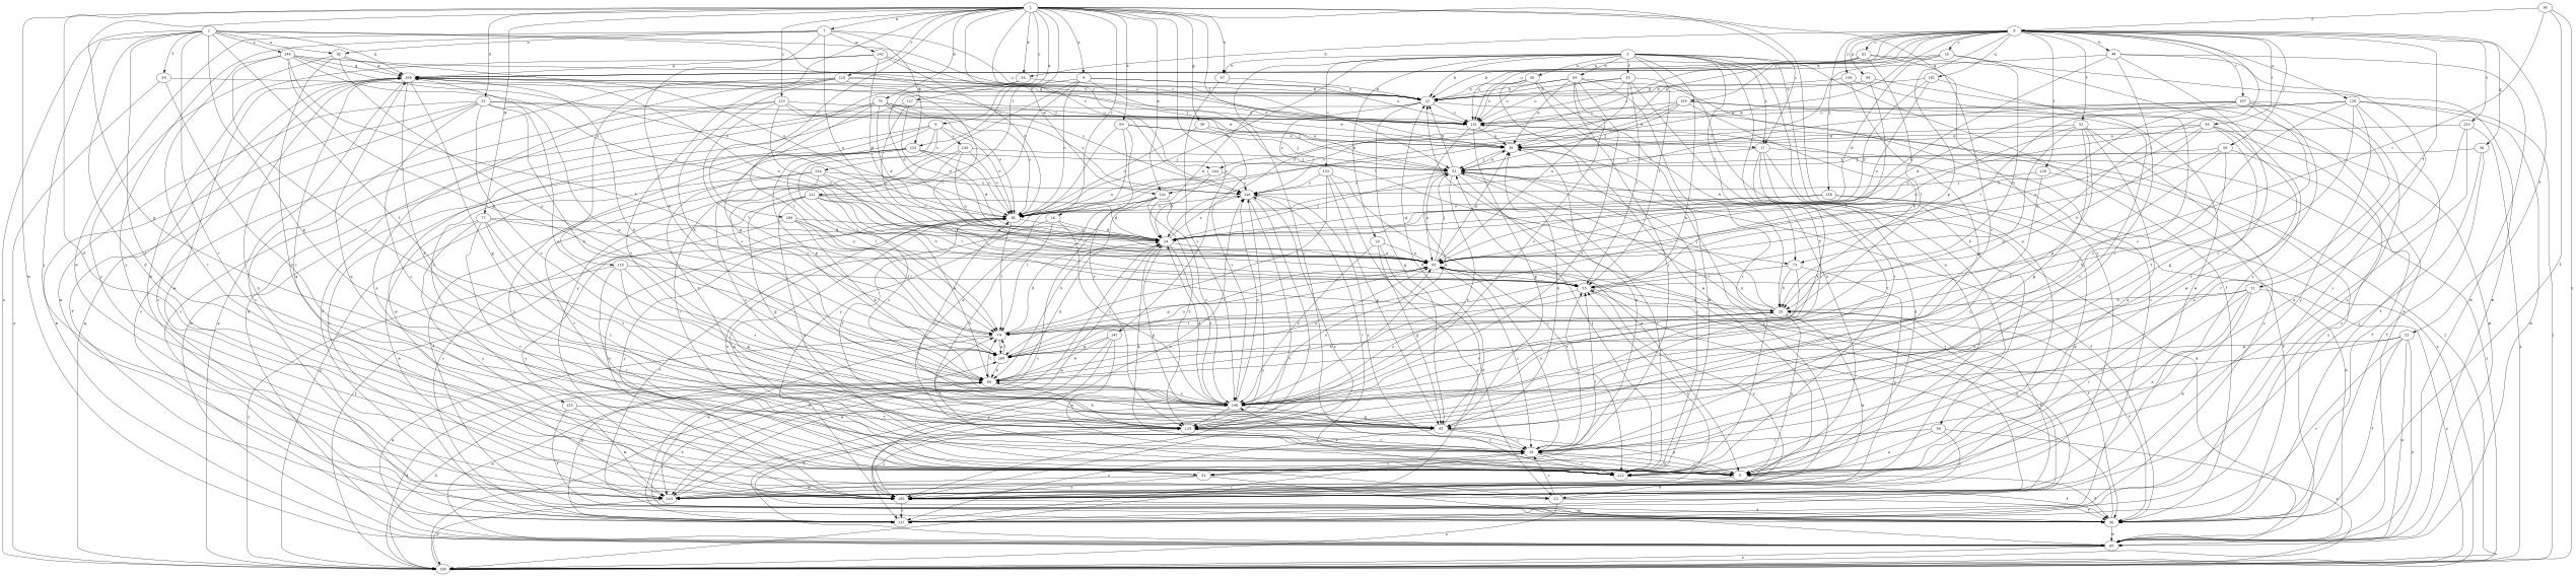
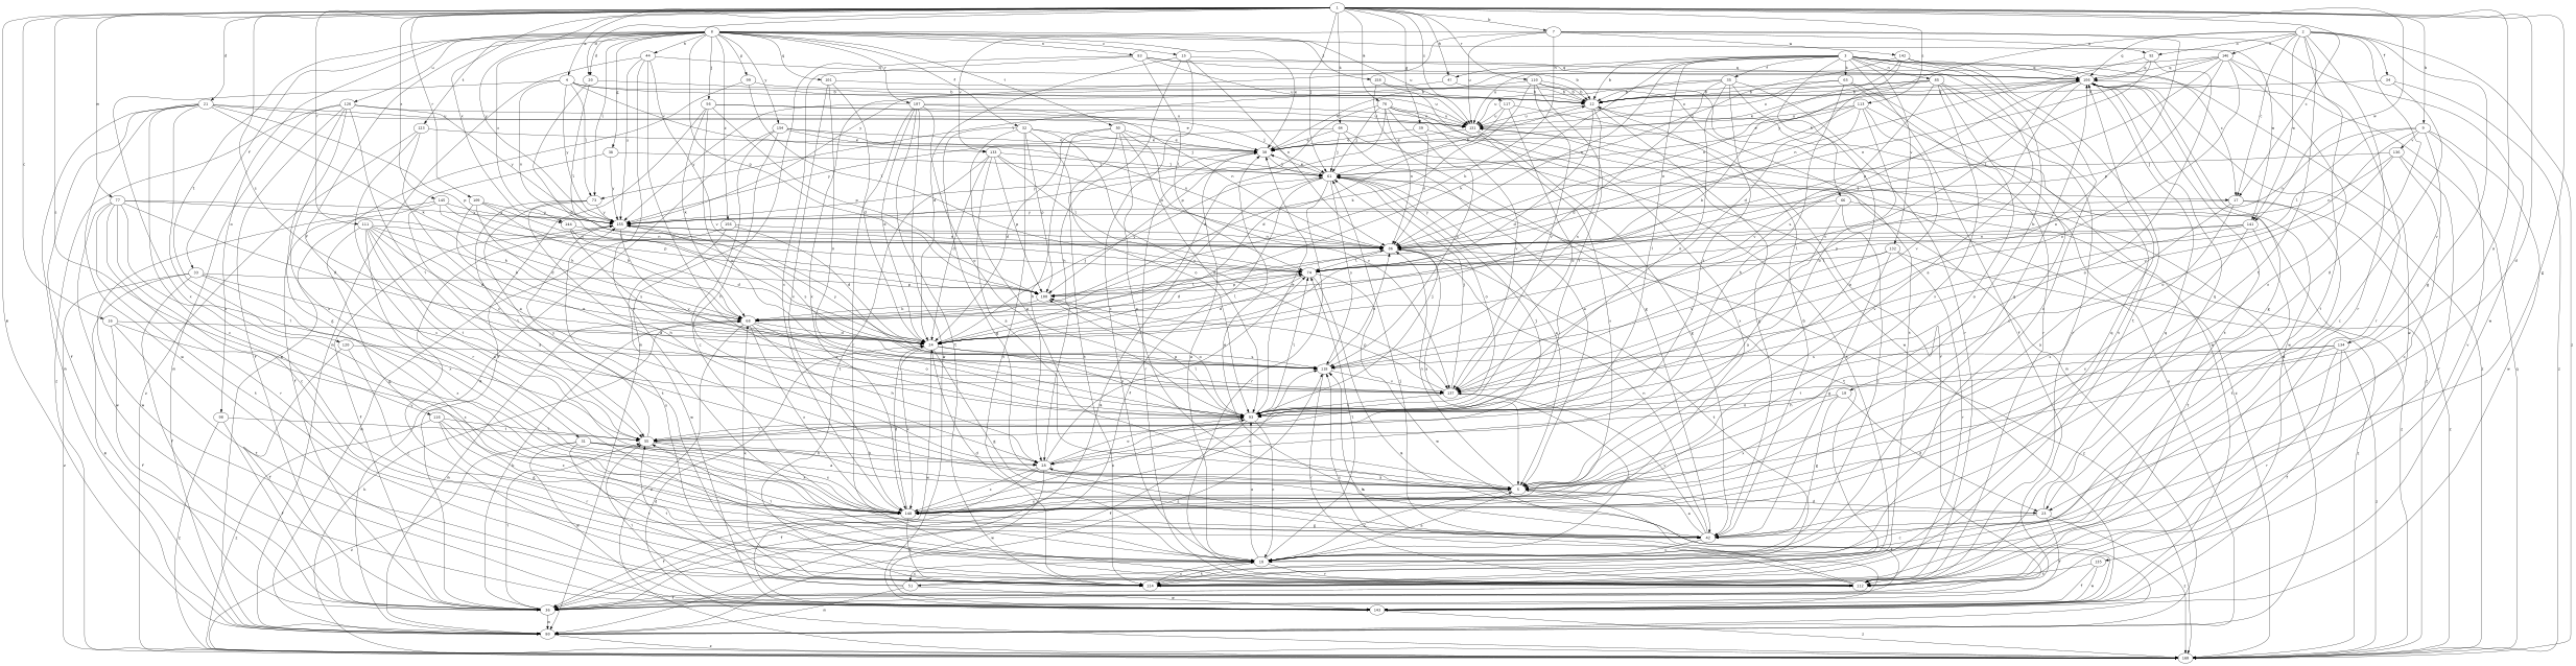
  strict digraph {
    fontname="Source Code Pro"
    node [fontname="Source Code Pro"]
    edge [fontname="Source Code Pro"]
    0
    15
    20
    30
    31
    32
    33
    38
    44
    50
    56
    73
    83
    90
    99
    100
    101
    107
    120
    123
    126
    131
    141
    144
    154
    156
    158
    106
    18
    86
    24
    n32 [label=28]
    12
    74
    61
    155
    112
    5
    148
    160
    143
    42
    124
    93
    137
    80
    36
    68
    55
    118
    1
    4
    7
    9
    16
    17
    21
    23
    39
    47
    64
    76
    77
    109
    110
    111
    113
    116
    117
    145
    133
    92
    142
    134
    135
    136
    2
    34
    51
    146
    3
    10
    35
    65
    66
    85
    132
    0 -> 15 [label=c]
    0 -> 20 [label=d]
    0 -> 30 [label=e]
    0 -> 31 [label=f]
    0 -> 32 [label=f]
    0 -> 33 [label=f]
    0 -> 38 [label=g]
    0 -> 44 [label=h]
    0 -> 50 [label=i]
    0 -> 56 [label=j]
    0 -> 73 [label=l]
    0 -> 83 [label=n]
-   90 -> 0 [label=o]
+   0 -> 90 [label=o]
    0 -> 99 [label=p]
    0 -> 100 [label=p]
    0 -> 101 [label=q]
    0 -> 107 [label=r]
    0 -> 120 [label=t]
    0 -> 123 [label=t]
    0 -> 126 [label=u]
    0 -> 131 [label=u]
    0 -> 141 [label=w]
    0 -> 144 [label=x]
    0 -> 154 [label=y]
    0 -> 156 [label=z]
    0 -> 158 [label=z]
    15 -> 106 [label=q]
    15 -> 18 [label=c]
    15 -> 86 [label=n]
    15 -> 24 [label=d]
    15 -> n32 [label=h]
    20 -> 24 [label=d]
    20 -> 12 [label=b]
    20 -> 74 [label=l]
    30 -> 61 [label=j]
    30 -> 155 [label=y]
    30 -> 112 [label=r]
    31 -> n32 [label=h]
    31 -> 112 [label=r]
    31 -> 5 [label=a]
    31 -> 148 [label=x]
    31 -> 160 [label=z]
    31 -> 143 [label=w]
    32 -> 30 [label=e]
    32 -> 100 [label=p]
    32 -> 5 [label=a]
    32 -> 42 [label=g]
    32 -> 124 [label=t]
    32 -> 93 [label=o]
    32 -> 137 [label=v]
    33 -> 100 [label=p]
    33 -> 148 [label=x]
    33 -> 160 [label=z]
    33 -> 137 [label=v]
    33 -> 80 [label=m]
    33 -> 36 [label=f]
    38 -> 61 [label=j]
    38 -> 155 [label=y]
    38 -> 36 [label=f]
    44 -> 106 [label=q]
    44 -> 18 [label=c]
    44 -> 155 [label=y]
    44 -> 93 [label=o]
    44 -> 137 [label=v]
    44 -> 80 [label=m]
    50 -> 30 [label=e]
    50 -> 24 [label=d]
    50 -> n32 [label=h]
    50 -> 5 [label=a]
    50 -> 124 [label=t]
    50 -> 93 [label=o]
    50 -> 137 [label=v]
    56 -> 100 [label=p]
-   154 -> 131 [label=u]
+   56 -> 131 [label=u]
    56 -> 61 [label=j]
    56 -> 93 [label=o]
    56 -> 36 [label=f]
    56 -> 68 [label=k]
    73 -> n32 [label=h]
    73 -> 155 [label=y]
    73 -> 124 [label=t]
    73 -> 55 [label=i]
    83 -> 131 [label=u]
    83 -> 106 [label=q]
    83 -> 12 [label=b]
    83 -> 74 [label=l]
    83 -> 148 [label=x]
    83 -> 80 [label=m]
    90 -> 160 [label=z]
    90 -> 36 [label=f]
    90 -> 55 [label=i]
    99 -> 12 [label=b]
    99 -> 74 [label=l]
    99 -> 80 [label=m]
    100 -> 74 [label=l]
    100 -> 93 [label=o]
    100 -> 68 [label=k]
    101 -> 24 [label=d]
    101 -> 12 [label=b]
    101 -> 148 [label=x]
    101 -> 93 [label=o]
    107 -> 131 [label=u]
    107 -> 86 [label=n]
    107 -> 24 [label=d]
    107 -> 155 [label=y]
    107 -> 112 [label=r]
-   107 -> 51 [label=w]
+   107 -> 143 [label=w]
    107 -> 124 [label=t]
    107 -> 93 [label=o]
    120 -> 18 [label=c]
    120 -> 36 [label=f]
    120 -> 118 [label=s]
    123 -> 30 [label=e]
    123 -> 112 [label=r]
    123 -> 5 [label=a]
    123 -> 160 [label=z]
    126 -> 131 [label=u]
    126 -> 155 [label=y]
    126 -> 148 [label=x]
    126 -> 160 [label=z]
    126 -> 42 [label=g]
    126 -> 80 [label=m]
    126 -> 36 [label=f]
    126 -> 55 [label=i]
    131 -> 30 [label=e]
    131 -> 148 [label=x]
    131 -> 160 [label=z]
    131 -> 42 [label=g]
    141 -> 86 [label=n]
    141 -> 74 [label=l]
    141 -> 148 [label=x]
    141 -> 124 [label=t]
    141 -> 137 [label=v]
    144 -> 86 [label=n]
    144 -> 24 [label=d]
    144 -> 118 [label=s]
    154 -> 30 [label=e]
    154 -> 18 [label=c]
    154 -> 86 [label=n]
    154 -> n32 [label=h]
    154 -> 61 [label=j]
    154 -> 80 [label=m]
    156 -> 86 [label=n]
    156 -> 24 [label=d]
    156 -> 143 [label=w]
    156 -> 80 [label=m]
    158 -> 12 [label=b]
    158 -> 143 [label=w]
    158 -> 42 [label=g]
    106 -> 12 [label=b]
    106 -> 160 [label=z]
    106 -> 143 [label=w]
    106 -> 42 [label=g]
    106 -> 124 [label=t]
    106 -> 93 [label=o]
    106 -> 137 [label=v]
    106 -> 68 [label=k]
    106 -> 118 [label=s]
    18 -> 30 [label=e]
    18 -> 24 [label=d]
    18 -> 74 [label=l]
    18 -> 112 [label=r]
    18 -> 5 [label=a]
    18 -> 124 [label=t]
    18 -> 93 [label=o]
    18 -> 55 [label=i]
    18 -> 51 [label=c]
-   86 -> 24 [label=d]
+   24 -> 86 [label=d]
    86 -> 74 [label=l]
    86 -> 155 [label=y]
    86 -> 5 [label=a]
    86 -> 160 [label=z]
    86 -> 124 [label=t]
    24 -> 61 [label=j]
    24 -> 148 [label=x]
    24 -> 143 [label=w]
    24 -> 42 [label=g]
    24 -> 93 [label=o]
    24 -> 118 [label=s]
    n32 -> 74 [label=l]
    n32 -> 61 [label=j]
    n32 -> 5 [label=a]
    n32 -> 148 [label=x]
    n32 -> 143 [label=w]
    n32 -> 93 [label=o]
    n32 -> 36 [label=f]
    12 -> 131 [label=u]
    12 -> 106 [label=q]
    12 -> 24 [label=d]
    12 -> 160 [label=z]
    12 -> 42 [label=g]
    12 -> 118 [label=s]
    74 -> 100 [label=p]
    74 -> 24 [label=d]
    74 -> 143 [label=w]
    74 -> 80 [label=m]
    61 -> 30 [label=e]
    61 -> 12 [label=b]
    61 -> 112 [label=r]
    61 -> 5 [label=a]
    61 -> 124 [label=t]
    61 -> 93 [label=o]
    61 -> 80 [label=m]
    61 -> 36 [label=f]
    61 -> 118 [label=s]
    155 -> 86 [label=n]
    155 -> 137 [label=v]
    155 -> 36 [label=f]
    155 -> 118 [label=s]
    112 -> 106 [label=q]
    112 -> 61 [label=j]
    112 -> 36 [label=f]
    112 -> 118 [label=s]
    5 -> 18 [label=c]
    5 -> 86 [label=n]
    5 -> 148 [label=x]
    5 -> 36 [label=f]
    5 -> 23 [label=d]
    148 -> 106 [label=q]
    148 -> 24 [label=d]
    148 -> 42 [label=g]
    148 -> 124 [label=t]
    148 -> 93 [label=o]
    148 -> 36 [label=f]
    148 -> 118 [label=s]
    160 -> 106 [label=q]
    160 -> 24 [label=d]
    160 -> 68 [label=k]
    143 -> 160 [label=z]
    143 -> 55 [label=i]
    143 -> 118 [label=s]
    42 -> 30 [label=e]
    42 -> 18 [label=c]
    42 -> 86 [label=n]
    42 -> 12 [label=b]
    42 -> 5 [label=a]
    42 -> 137 [label=v]
    124 -> 18 [label=c]
    124 -> 155 [label=y]
    124 -> 68 [label=k]
    93 -> 30 [label=e]
    93 -> 100 [label=p]
    93 -> 18 [label=c]
    93 -> 74 [label=l]
    93 -> 61 [label=j]
    93 -> 36 [label=f]
    93 -> 55 [label=i]
    137 -> 100 [label=p]
    137 -> 18 [label=c]
    137 -> 61 [label=j]
    137 -> 93 [label=o]
    80 -> 131 [label=u]
    80 -> 160 [label=z]
    80 -> 118 [label=s]
    36 -> 80 [label=m]
    36 -> 68 [label=k]
    36 -> 55 [label=i]
    68 -> 24 [label=d]
    68 -> n32 [label=h]
    68 -> 74 [label=l]
    68 -> 148 [label=x]
    68 -> 160 [label=z]
    68 -> 93 [label=o]
    68 -> 80 [label=m]
    55 -> n32 [label=h]
    55 -> 155 [label=y]
    55 -> 148 [label=x]
    118 -> 86 [label=n]
    118 -> 155 [label=y]
    118 -> 112 [label=r]
    118 -> 137 [label=v]
    1 -> 20 [label=d]
    1 -> 141 [label=w]
    1 -> 144 [label=x]
    1 -> 61 [label=j]
    1 -> 155 [label=y]
    1 -> 5 [label=a]
    1 -> 42 [label=g]
    1 -> 80 [label=m]
    1 -> 118 [label=s]
    1 -> 4 [label=a]
    1 -> 7 [label=b]
    1 -> 9 [label=b]
    1 -> 16 [label=c]
    1 -> 17 [label=c]
    1 -> 21 [label=d]
    1 -> 23 [label=d]
    1 -> 39 [label=g]
    1 -> 47 [label=h]
    1 -> 64 [label=k]
    1 -> 76 [label=m]
    1 -> 77 [label=m]
    1 -> 109 [label=r]
    1 -> 110 [label=r]
    1 -> 111 [label=r]
    1 -> 113 [label=s]
    1 -> 116 [label=s]
    1 -> 117 [label=s]
    1 -> 145 [label=x]
    4 -> 73 [label=l]
    4 -> 131 [label=u]
    4 -> 86 [label=n]
    4 -> 12 [label=b]
    4 -> 155 [label=y]
    4 -> 148 [label=x]
    4 -> 133 [label=v]
    7 -> 131 [label=u]
    7 -> 155 [label=y]
    7 -> 143 [label=w]
    7 -> 93 [label=o]
    7 -> 68 [label=k]
    7 -> 133 [label=v]
    7 -> 92 [label=o]
    7 -> 142 [label=w]
    9 -> 86 [label=n]
    9 -> 74 [label=l]
    9 -> 143 [label=w]
    9 -> 137 [label=v]
    9 -> 134 [label=v]
    9 -> 135 [label=v]
    9 -> 136 [label=v]
    16 -> 24 [label=d]
    16 -> 148 [label=x]
    16 -> 124 [label=t]
    16 -> 36 [label=f]
-   17 -> 61 [label=j]
+   61 -> 17 [label=j]
    17 -> 155 [label=y]
    17 -> 5 [label=a]
    17 -> 148 [label=x]
    17 -> 160 [label=z]
    17 -> 124 [label=t]
    21 -> 30 [label=e]
    21 -> 100 [label=p]
    21 -> 131 [label=u]
    21 -> 18 [label=c]
    21 -> 148 [label=x]
    21 -> 143 [label=w]
    21 -> 80 [label=m]
    21 -> 36 [label=f]
    21 -> 68 [label=k]
    23 -> 106 [label=q]
    23 -> 18 [label=c]
    23 -> n32 [label=h]
-   23 -> 12 [label=b]
    23 -> 160 [label=z]
    23 -> 36 [label=f]
    39 -> 30 [label=e]
    39 -> 86 [label=n]
    39 -> 148 [label=x]
    47 -> 12 [label=b]
    47 -> 148 [label=x]
    64 -> 30 [label=e]
    64 -> 61 [label=j]
    64 -> 155 [label=y]
    64 -> 5 [label=a]
    64 -> 124 [label=t]
    76 -> 100 [label=p]
    76 -> 131 [label=u]
    76 -> 86 [label=n]
    76 -> 24 [label=d]
    76 -> 61 [label=j]
    76 -> 137 [label=v]
    76 -> 80 [label=m]
    76 -> 118 [label=s]
    77 -> 18 [label=c]
    77 -> 24 [label=d]
    77 -> 155 [label=y]
    77 -> 112 [label=r]
    77 -> 143 [label=w]
    77 -> 124 [label=t]
-   141 -> 68 [label=k]
+   77 -> 68 [label=k]
    77 -> 55 [label=i]
    109 -> 24 [label=d]
    109 -> 74 [label=l]
    109 -> 155 [label=y]
    109 -> 93 [label=o]
    109 -> 68 [label=k]
    110 -> 30 [label=e]
    110 -> 12 [label=b]
    110 -> 124 [label=t]
    110 -> 137 [label=v]
    110 -> 80 [label=m]
    110 -> 68 [label=k]
    110 -> 55 [label=i]
    111 -> 86 [label=n]
    111 -> 24 [label=d]
    111 -> 5 [label=a]
    111 -> 148 [label=x]
    111 -> 42 [label=g]
    111 -> 137 [label=v]
    111 -> 68 [label=k]
    111 -> 55 [label=i]
    113 -> 30 [label=e]
    113 -> 131 [label=u]
    113 -> 86 [label=n]
    113 -> 74 [label=l]
    113 -> 5 [label=a]
    113 -> 93 [label=o]
    113 -> 137 [label=v]
    116 -> 112 [label=r]
    116 -> 148 [label=x]
    116 -> 160 [label=z]
    116 -> 42 [label=g]
    116 -> 55 [label=i]
    117 -> 131 [label=u]
    117 -> 24 [label=d]
    117 -> 93 [label=o]
    117 -> 36 [label=f]
    145 -> 100 [label=p]
    145 -> 155 [label=y]
    145 -> 5 [label=a]
    145 -> 143 [label=w]
    145 -> 68 [label=k]
    133 -> 100 [label=p]
    133 -> 86 [label=n]
    133 -> 24 [label=d]
    133 -> 74 [label=l]
    133 -> 61 [label=j]
    133 -> 5 [label=a]
    133 -> 124 [label=t]
    92 -> 100 [label=p]
    92 -> 106 [label=q]
    92 -> 86 [label=n]
-   92 -> 155 [label=y]
    92 -> 5 [label=a]
    142 -> 106 [label=q]
    142 -> 86 [label=n]
    142 -> 24 [label=d]
    142 -> 61 [label=j]
    142 -> 143 [label=w]
    134 -> n32 [label=h]
    134 -> 112 [label=r]
    134 -> 160 [label=z]
    134 -> 36 [label=f]
    134 -> 55 [label=i]
    134 -> 118 [label=s]
    135 -> 143 [label=w]
    135 -> 124 [label=t]
    135 -> 36 [label=f]
    136 -> 18 [label=c]
    136 -> 86 [label=n]
    136 -> 61 [label=j]
    136 -> 112 [label=r]
    136 -> 93 [label=o]
    2 -> 141 [label=w]
    2 -> 106 [label=q]
    2 -> 155 [label=y]
    2 -> 112 [label=r]
    2 -> 148 [label=t]
    2 -> 160 [label=z]
    2 -> 42 [label=g]
    2 -> 17 [label=c]
    2 -> 23 [label=d]
    2 -> 92 [label=o]
    2 -> 34 [label=f]
    2 -> 51 [label=i]
    2 -> 146 [label=x]
    34 -> 18 [label=c]
    34 -> 12 [label=b]
    34 -> 160 [label=z]
    51 -> 106 [label=q]
    51 -> 155 [label=y]
    51 -> 143 [label=w]
    51 -> 80 [label=m]
    51 -> 55 [label=i]
    146 -> 100 [label=p]
    146 -> 131 [label=u]
    146 -> 106 [label=q]
    146 -> 86 [label=n]
    146 -> 74 [label=l]
    146 -> 112 [label=r]
    146 -> 148 [label=x]
    146 -> 93 [label=o]
    3 -> 73 [label=l]
    3 -> 18 [label=c]
    3 -> 86 [label=n]
    3 -> 12 [label=b]
    3 -> 5 [label=a]
    3 -> 124 [label=t]
    3 -> 36 [label=f]
    3 -> 68 [label=k]
    3 -> 55 [label=i]
    3 -> 17 [label=c]
    3 -> 47 [label=h]
    3 -> 10 [label=b]
    3 -> 35 [label=f]
    3 -> 65 [label=k]
    3 -> 66 [label=k]
    3 -> 85 [label=n]
    3 -> 132 [label=v]
    10 -> 148 [label=x]
    10 -> 42 [label=g]
    10 -> 93 [label=o]
    10 -> 23 [label=d]
    35 -> 131 [label=u]
    35 -> 24 [label=d]
    35 -> 12 [label=b]
    35 -> 112 [label=r]
    35 -> 5 [label=a]
    35 -> 93 [label=o]
    35 -> 55 [label=i]
    65 -> 131 [label=u]
    65 -> n32 [label=h]
    65 -> 12 [label=b]
    65 -> 112 [label=r]
    65 -> 143 [label=w]
    66 -> 18 [label=c]
    66 -> 155 [label=y]
    66 -> 5 [label=a]
    66 -> 160 [label=z]
    85 -> 30 [label=e]
    85 -> 131 [label=u]
    85 -> 18 [label=c]
    85 -> 12 [label=b]
    85 -> 112 [label=r]
    85 -> 148 [label=x]
    85 -> 124 [label=t]
    85 -> 137 [label=v]
    132 -> 74 [label=l]
    132 -> 112 [label=r]
    132 -> 160 [label=z]
    132 -> 42 [label=g]
    132 -> 118 [label=s]
  }
